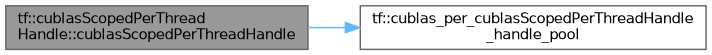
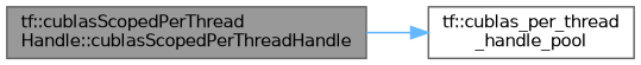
  digraph {
    rankdir=LR
    node [fontname=Helvetica fontsize=10 shape=box style=filled]
    n1 [color=gray40 fillcolor=grey60 fontcolor=black height=0.2 label="tf::cublasScopedPerThread\lHandle::cublasScopedPerThreadHandle" width=0.4]
-   n2 [color=grey40 fillcolor=white height=0.2 label="tf::cublas_per_cublasScopedPerThreadHandle\l_handle_pool" width=0.4]
+   n2 [color=grey40 fillcolor=white height=0.2 label="tf::cublas_per_thread\l_handle_pool" width=0.4]
    n1 -> n2 [color=steelblue1 fontname=Helvetica fontsize=10 labelfontname=Helvetica labelfontsize=10 style=solid]
  }
